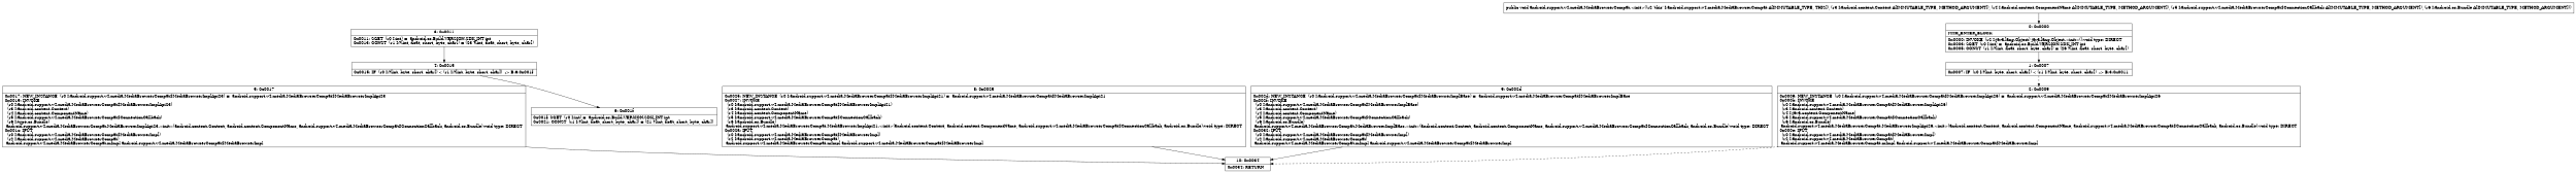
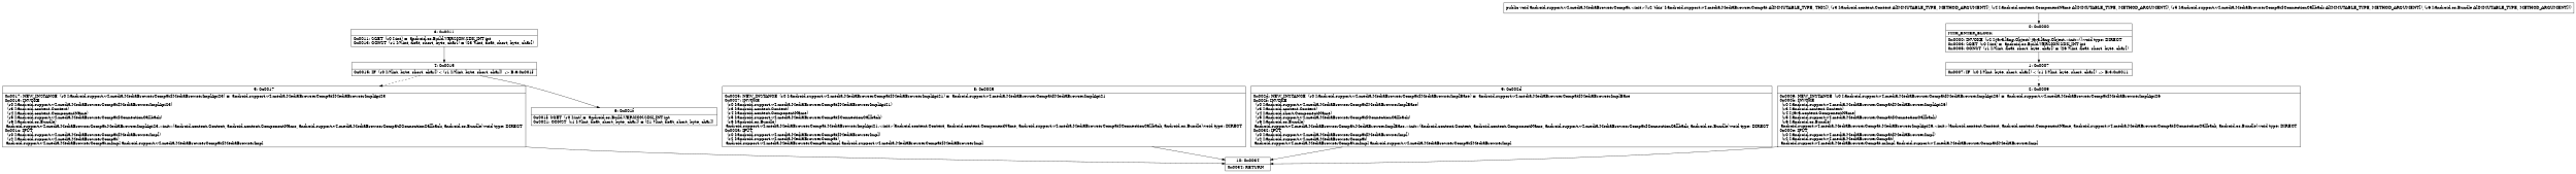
  digraph {
    node [shape=record]
    n1 [label="{0\:\ 0x0000|MTH_ENTER_BLOCK\l|0x0000: INVOKE  (r2 I:java.lang.Object) java.lang.Object.\<init\>():void type: DIRECT \l0x0003: SGET  (r0 I:int) =  android.os.Build.VERSION.SDK_INT int \l0x0005: CONST  (r1 I:?[int, float, short, byte, char]) = (26 ?[int, float, short, byte, char]) \l}"]
    n2 [label="{1\:\ 0x0007|0x0007: IF  (r0 I:?[int, byte, short, char]) \< (r1 I:?[int, byte, short, char])  \-\> B:3:0x0011 \l}"]
    n3 [label="{2\:\ 0x0009|0x0009: NEW_INSTANCE  (r0 I:android.support.v4.media.MediaBrowserCompat$MediaBrowserImplApi26) =  android.support.v4.media.MediaBrowserCompat$MediaBrowserImplApi26 \l0x000b: INVOKE  \l  (r0 I:android.support.v4.media.MediaBrowserCompat$MediaBrowserImplApi26)\l  (r3 I:android.content.Context)\l  (r4 I:java.content.ComponentName)\l  (r5 I:android.support.v4.media.MediaBrowserCompat$ConnectionCallback)\l  (r6 I:android.os.Bundle)\l android.support.v4.media.MediaBrowserCompat.MediaBrowserImplApi26.\<init\>(android.content.Context, android.content.ComponentName, android.support.v4.media.MediaBrowserCompat$ConnectionCallback, android.os.Bundle):void type: DIRECT \l0x000e: IPUT  \l  (r0 I:android.support.v4.media.MediaBrowserCompat$MediaBrowserImpl)\l  (r2 I:android.support.v4.media.MediaBrowserCompat)\l android.support.v4.media.MediaBrowserCompat.mImpl android.support.v4.media.MediaBrowserCompat$MediaBrowserImpl \l}"]
    n4 [label="{10\:\ 0x0034|0x0034: RETURN   \l}"]
    n5 [label="{3\:\ 0x0011|0x0011: SGET  (r0 I:int) =  android.os.Build.VERSION.SDK_INT int \l0x0013: CONST  (r1 I:?[int, float, short, byte, char]) = (23 ?[int, float, short, byte, char]) \l}"]
    n6 [label="{4\:\ 0x0015|0x0015: IF  (r0 I:?[int, byte, short, char]) \< (r1 I:?[int, byte, short, char])  \-\> B:6:0x001f \l}"]
-   n7 [label="{5\:\ 0x0017|0x0017: NEW_INSTANCE  (r0 I:android.support.v4.media.MediaBrowserCompat$MediaBrowserImplApi23) =  android.support.v4.media.MediaBrowserCompat$MediaBrowserImplApi23 \l0x0019: INVOKE  \l  (r0 I:android.support.v4.media.MediaBrowserCompat$MediaBrowserImplApi23)\l  (r3 I:android.content.Context)\l  (r4 I:android.content.ComponentName)\l  (r5 I:android.support.v4.media.MediaBrowserCompat$ConnectionCallback)\l  (r6 I:type.os.Bundle)\l android.support.v4.media.MediaBrowserCompat.MediaBrowserImplApi23.\<init\>(android.content.Context, android.content.ComponentName, android.support.v4.media.MediaBrowserCompat$ConnectionCallback, android.os.Bundle):void type: DIRECT \l0x001c: IPUT  \l  (r0 I:android.support.v4.media.MediaBrowserCompat$MediaBrowserImpl)\l  (r2 I:android.support.v4.media.MediaBrowserCompat)\l android.support.v4.media.MediaBrowserCompat.mImpl android.support.v4.media.MediaBrowserCompat$MediaBrowserImpl \l}"]
+   n7 [label="{5\:\ 0x0017|0x0017: NEW_INSTANCE  (r0 I:android.support.v4.media.MediaBrowserCompat$MediaBrowserImplApi23) =  android.support.v4.media.MediaBrowserCompat$MediaBrowserImplApi23 \l0x0019: INVOKE  \l  (r0 I:android.support.v4.media.MediaBrowserCompat$MediaBrowserImplApi23)\l  (r3 I:android.content.Context)\l  (r4 I:android.content.ComponentName)\l  (r5 I:android.support.v4.media.MediaBrowserCompat$ConnectionCallback)\l  (r6 I:android.os.Bundle)\l android.support.v4.media.MediaBrowserCompat.MediaBrowserImplApi23.\<init\>(android.content.Context, android.content.ComponentName, android.support.v4.media.MediaBrowserCompat$ConnectionCallback, android.os.Bundle):void type: DIRECT \l0x001c: IPUT  \l  (r0 I:android.support.v4.media.MediaBrowserCompat$MediaBrowserImpl)\l  (r2 I:android.support.v4.media.MediaBrowserCompat)\l android.support.v4.media.MediaBrowserCompat.mImpl android.support.v4.media.MediaBrowserCompat$MediaBrowserImpl \l}"]
    n8 [label="{6\:\ 0x001f|0x001f: SGET  (r0 I:int) =  android.os.Build.VERSION.SDK_INT int \l0x0021: CONST  (r1 I:?[int, float, short, byte, char]) = (21 ?[int, float, short, byte, char]) \l}"]
    n9 [label="{8\:\ 0x0025|0x0025: NEW_INSTANCE  (r0 I:android.support.v4.media.MediaBrowserCompat$MediaBrowserImplApi21) =  android.support.v4.media.MediaBrowserCompat$MediaBrowserImplApi21 \l0x0027: INVOKE  \l  (r0 I:android.support.v4.media.MediaBrowserCompat$MediaBrowserImplApi21)\l  (r3 I:android.content.Context)\l  (r4 I:android.content.ComponentName)\l  (r5 I:android.support.v4.media.MediaBrowserCompat$ConnectionCallback)\l  (r6 I:android.os.Bundle)\l android.support.v4.media.MediaBrowserCompat.MediaBrowserImplApi21.\<init\>(android.content.Context, android.content.ComponentName, android.support.v4.media.MediaBrowserCompat$ConnectionCallback, android.os.Bundle):void type: DIRECT \l0x002a: IPUT  \l  (r0 I:android.support.v4.media.MediaBrowserCompat$MediaBrowserImpl)\l  (r2 I:android.support.v4.media.MediaBrowserCompat)\l android.support.v4.media.MediaBrowserCompat.mImpl android.support.v4.media.MediaBrowserCompat$MediaBrowserImpl \l}"]
-   n10 [label="{9\:\ 0x002d|0x002d: NEW_INSTANCE  (r0 I:android.support.v4.media.MediaBrowserCompat$MediaBrowserImplBase) =  android.support.v4.media.MediaBrowserCompat$MediaBrowserImplBase \l0x002f: INVOKE  \l  (r0 I:android.support.v4.media.MediaBrowserCompat$MediaBrowserImplBase)\l  (r3 I:android.content.Context)\l  (r4 I:android.content.ComponentName)\l  (r5 I:android.support.v4.media.MediaBrowserCompat$ConnectionCallback)\l  (r6 I:android.os.Bundle)\l android.support.v4.media.MediaBrowserCompat.MediaBrowserImplBase.\<init\>(android.content.Context, android.content.ComponentName, android.support.v4.media.MediaBrowserCompat$ConnectionCallback, android.os.Bundle):void type: DIRECT \l0x0032: IPUT  \l  (r0 I:android.support.v4.media.MediaBrowserCompat$MediaBrowserImpl)\l  (r2 I:android.support.v4.media.MediaBrowserCompat)\l android.support.v4.media.MediaBrowserCompat.mImpl android.support.v4.media.MediaBrowserCompat$MediaBrowserImpl \l}"]
+   n10 [label="{9\:\ 0x002d|0x002d: NEW_INSTANCE  (r0 I:android.support.v4.media.MediaBrowserCompat$MediaBrowserImplBase) =  android.support.v4.media.MediaBrowserCompat$MediaBrowserImplBase \l0x002f: INVOKE  \l  (r0 I:android.support.v4.media.MediaBrowserCompat$MediaBrowserImplBase)\l  (r3 I:android.content.Context)\l  (r4 I:android.short.ComponentName)\l  (r5 I:android.support.v4.media.MediaBrowserCompat$ConnectionCallback)\l  (r6 I:android.os.Bundle)\l android.support.v4.media.MediaBrowserCompat.MediaBrowserImplBase.\<init\>(android.content.Context, android.content.ComponentName, android.support.v4.media.MediaBrowserCompat$ConnectionCallback, android.os.Bundle):void type: DIRECT \l0x0032: IPUT  \l  (r0 I:android.support.v4.media.MediaBrowserCompat$MediaBrowserImpl)\l  (r2 I:android.support.v4.media.MediaBrowserCompat)\l android.support.v4.media.MediaBrowserCompat.mImpl android.support.v4.media.MediaBrowserCompat$MediaBrowserImpl \l}"]
    n11 [label="{public void android.support.v4.media.MediaBrowserCompat.\<init\>((r2 'this' I:android.support.v4.media.MediaBrowserCompat A[IMMUTABLE_TYPE, THIS]), (r3 I:android.content.Context A[IMMUTABLE_TYPE, METHOD_ARGUMENT]), (r4 I:android.content.ComponentName A[IMMUTABLE_TYPE, METHOD_ARGUMENT]), (r5 I:android.support.v4.media.MediaBrowserCompat$ConnectionCallback A[IMMUTABLE_TYPE, METHOD_ARGUMENT]), (r6 I:android.os.Bundle A[IMMUTABLE_TYPE, METHOD_ARGUMENT])) }"]
    n1 -> n2
    n2 -> n3 [style=dashed]
-   n3 -> n4 [style=dashed]
+   n3 -> n4
    n5 -> n6
+   n6 -> n7 [style=dashed]
    n6 -> n8
    n7 -> n4
    n9 -> n4
    n10 -> n4
    n11 -> n1
  }
